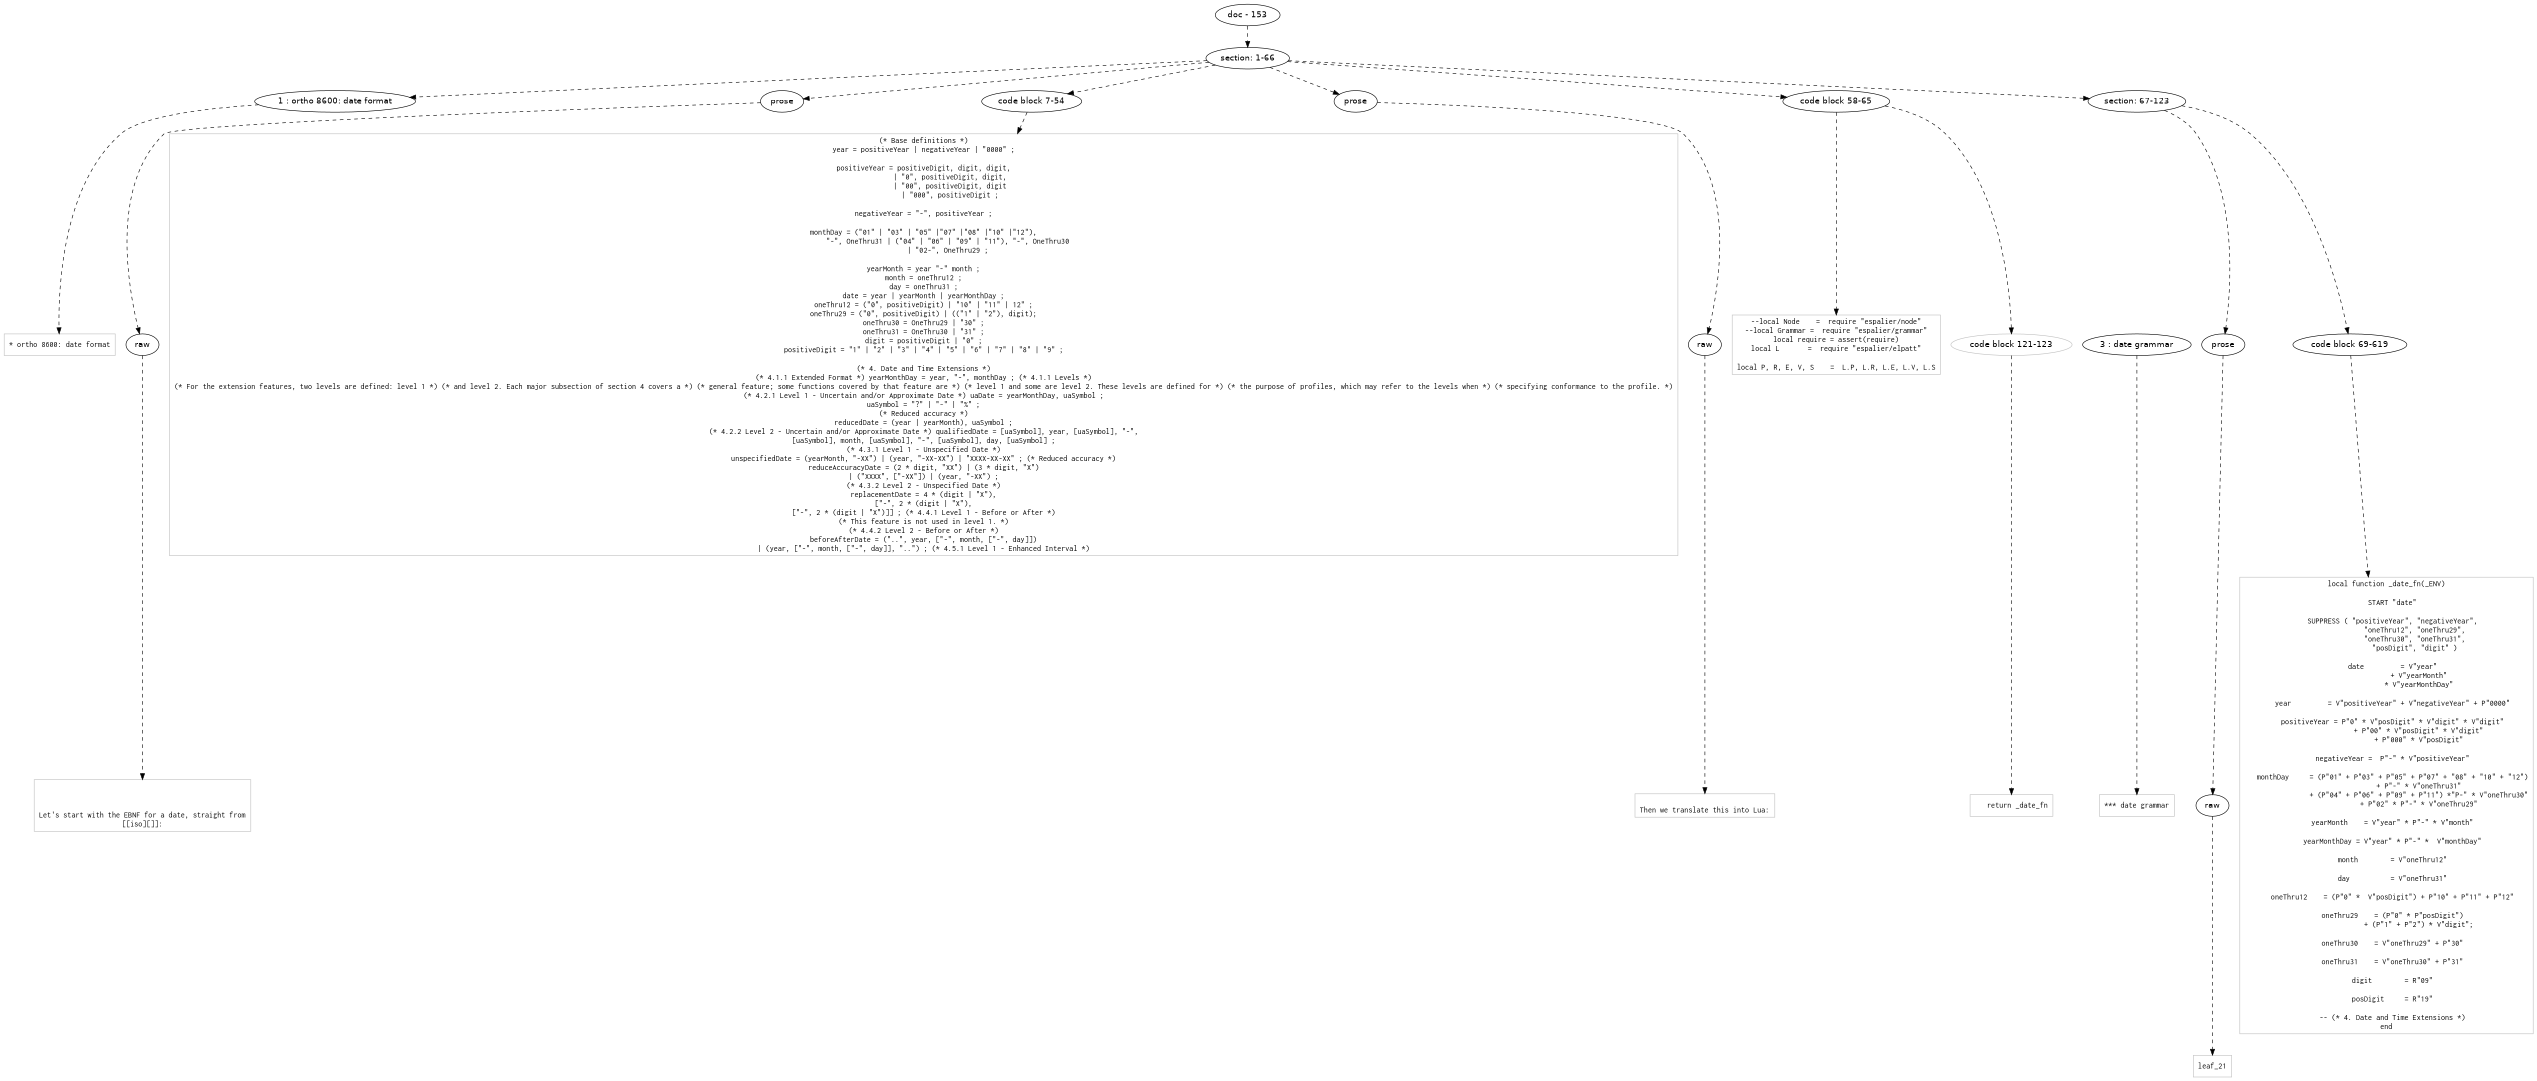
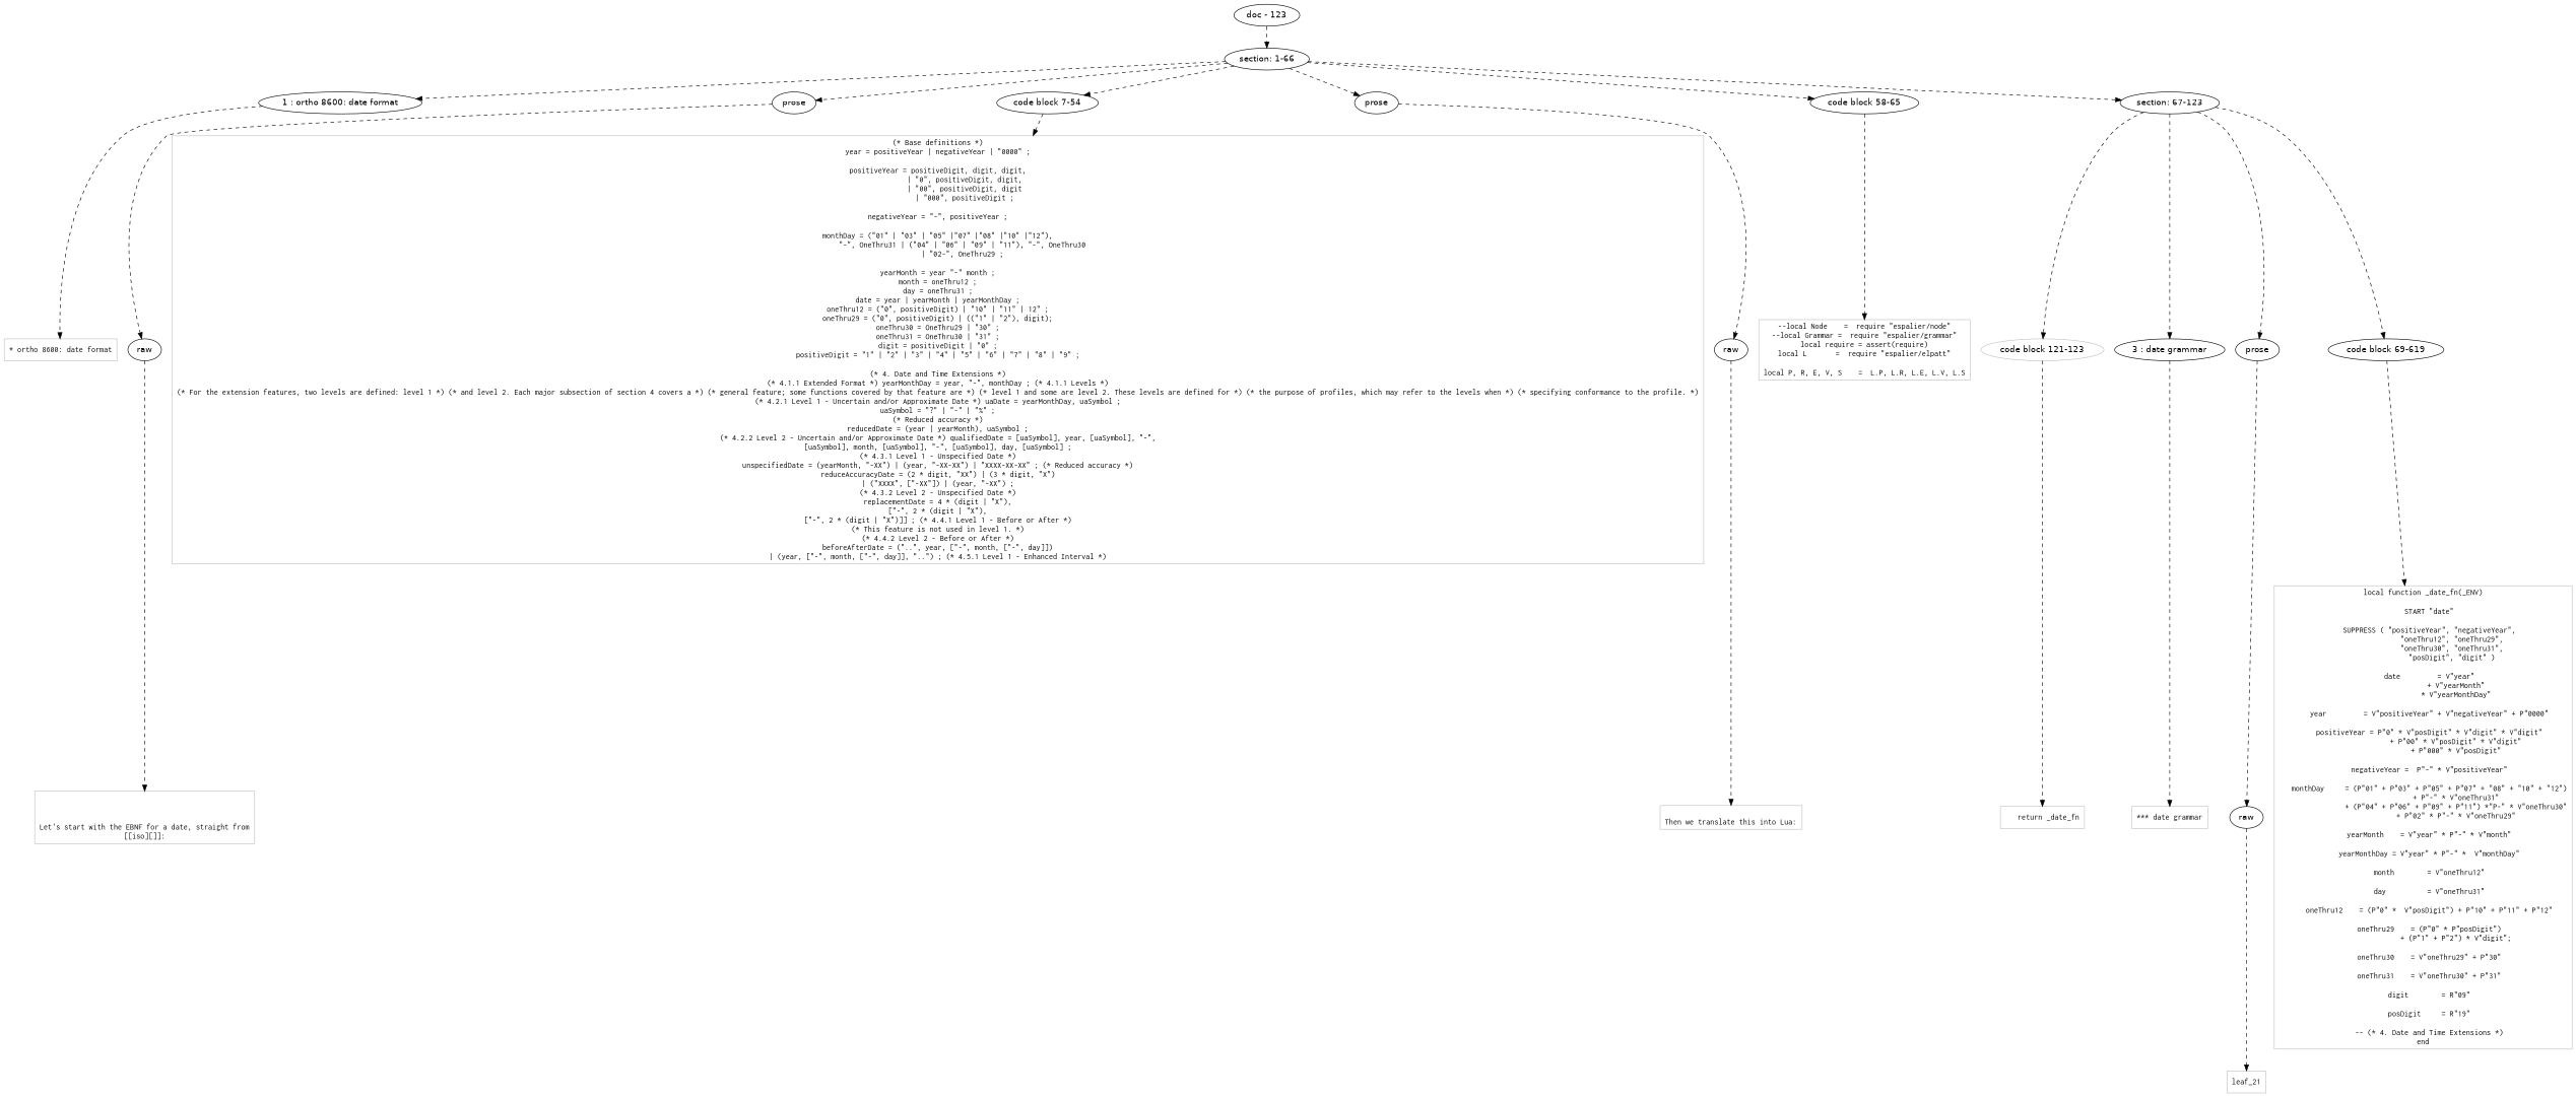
  digraph {
    node [fontname=Helvetica]
    edge [style=dashed]
    n1 [label="section: 1-66"]
    n2 [label="1 : ortho 8600: date format"]
    n3 [label=prose]
    n4 [label="code block 7-54"]
    n5 [label=prose]
    n6 [label="code block 58-65"]
    n7 [label="section: 67-123"]
    n8 [label=raw]
    n9 [label=raw]
    n10 [label="3 : date grammar"]
    n11 [label=prose]
    n12 [label="code block 69-619"]
    n13 [color=Gray label="code block 121-123"]
    n14 [label=raw]
    n15 [color=Gray fontname=Inconsolata label="* ortho 8600: date format" shape=rectangle]
    n16 [color=Gray fontname=Inconsolata label="(* Base definitions *)\nyear = positiveYear | negativeYear | \"0000\" ;\n\npositiveYear = positiveDigit, digit, digit,\n             | \"0\", positiveDigit, digit,\n             | \"00\", positiveDigit, digit\n             | \"000\", positiveDigit ;\n\nnegativeYear = \"-\", positiveYear ;\n\nmonthDay = (\"01\" | \"03\" | \"05\" |\"07\" |\"08\" |\"10\" |\"12\"),\n            \"-\", OneThru31 | (\"04\" | \"06\" | \"09\" | \"11\"), \"-\", OneThru30\n            | \"02-\", OneThru29 ;\n\nyearMonth = year \"-\" month ;\nmonth = oneThru12 ;\nday = oneThru31 ;\ndate = year | yearMonth | yearMonthDay ;\noneThru12 = (\"0\", positiveDigit) | \"10\" | \"11\" | 12\" ;\noneThru29 = (\"0\", positiveDigit) | ((\"1\" | \"2\"), digit);\noneThru30 = OneThru29 | \"30\" ;\noneThru31 = OneThru30 | \"31\" ;\ndigit = positiveDigit | \"0\" ;\npositiveDigit = \"1\" | \"2\" | \"3\" | \"4\" | \"5\" | \"6\" | \"7\" | \"8\" | \"9\" ;\n\n(* 4. Date and Time Extensions *)\n(* 4.1.1 Extended Format *) yearMonthDay = year, \"-\", monthDay ; (* 4.1.1 Levels *)\n(* For the extension features, two levels are defined: level 1 *) (* and level 2. Each major subsection of section 4 covers a *) (* general feature; some functions covered by that feature are *) (* level 1 and some are level 2. These levels are defined for *) (* the purpose of profiles, which may refer to the levels when *) (* specifying conformance to the profile. *)\n(* 4.2.1 Level 1 - Uncertain and/or Approximate Date *) uaDate = yearMonthDay, uaSymbol ;\nuaSymbol = \"?\" | \"~\" | \"%\" ;\n(* Reduced accuracy *)\nreducedDate = (year | yearMonth), uaSymbol ;\n(* 4.2.2 Level 2 - Uncertain and/or Approximate Date *) qualifiedDate = [uaSymbol], year, [uaSymbol], \"-\",\n[uaSymbol], month, [uaSymbol], \"-\", [uaSymbol], day, [uaSymbol] ;\n(* 4.3.1 Level 1 - Unspecified Date *)\nunspecifiedDate = (yearMonth, \"-XX\") | (year, \"-XX-XX\") | \"XXXX-XX-XX\" ; (* Reduced accuracy *)\nreduceAccuracyDate = (2 * digit, \"XX\") | (3 * digit, \"X\")\n| (\"XXXX\", [\"-XX\"]) | (year, \"-XX\") ;\n(* 4.3.2 Level 2 - Unspecified Date *)\nreplacementDate = 4 * (digit | \"X\"),\n[\"-\", 2 * (digit | \"X\"),\n[\"-\", 2 * (digit | \"X\")]] ; (* 4.4.1 Level 1 - Before or After *)\n(* This feature is not used in level 1. *)\n(* 4.4.2 Level 2 - Before or After *)\nbeforeAfterDate = (\"..\", year, [\"-\", month, [\"-\", day]])\n| (year, [\"-\", month, [\"-\", day]], \"..\") ; (* 4.5.1 Level 1 - Enhanced Interval *)" shape=rectangle]
    n17 [color=Gray fontname=Inconsolata label="--local Node    =  require \"espalier/node\"\n--local Grammar =  require \"espalier/grammar\"\nlocal require = assert(require)\nlocal L       =  require \"espalier/elpatt\"\n\nlocal P, R, E, V, S    =  L.P, L.R, L.E, L.V, L.S" shape=rectangle]
    n18 [color=Gray fontname=Inconsolata label="\n\n\nLet's start with the EBNF for a date, straight from\n[[iso][]]:\n" shape=rectangle]
    n19 [color=Gray fontname=Inconsolata label="\nThen we translate this into Lua:\n" shape=rectangle]
    n20 [color=Gray fontname=Inconsolata label="*** date grammar" shape=rectangle]
    n21 [color=Gray fontname=Inconsolata label="local function _date_fn(_ENV)\n\n   START \"date\"\n\n   SUPPRESS ( \"positiveYear\", \"negativeYear\",\n              \"oneThru12\", \"oneThru29\",\n              \"oneThru30\", \"oneThru31\",\n              \"posDigit\", \"digit\" )\n\n   date         = V\"year\"\n                + V\"yearMonth\"\n                * V\"yearMonthDay\"\n\n   year         = V\"positiveYear\" + V\"negativeYear\" + P\"0000\"\n\n   positiveYear = P\"0\" * V\"posDigit\" * V\"digit\" * V\"digit\"\n                + P\"00\" * V\"posDigit\" * V\"digit\"\n                + P\"000\" * V\"posDigit\"\n\n   negativeYear =  P\"-\" * V\"positiveYear\"\n\n   monthDay     = (P\"01\" + P\"03\" + P\"05\" + P\"07\" + \"08\" + \"10\" + \"12\")\n                + P\"-\" * V\"oneThru31\"\n                + (P\"04\" + P\"06\" + P\"09\" + P\"11\") *\"P-\" * V\"oneThru30\"\n                + P\"02\" * P\"-\" * V\"oneThru29\"\n\n   yearMonth    = V\"year\" * P\"-\" * V\"month\"\n\n   yearMonthDay = V\"year\" * P\"-\" *  V\"monthDay\"\n\n   month        = V\"oneThru12\"\n\n   day          = V\"oneThru31\"\n\n   oneThru12    = (P\"0\" *  V\"posDigit\") + P\"10\" + P\"11\" + P\"12\"\n\n   oneThru29    = (P\"0\" * P\"posDigit\")\n                + (P\"1\" + P\"2\") * V\"digit\";\n\n   oneThru30    = V\"oneThru29\" + P\"30\"\n\n   oneThru31    = V\"oneThru30\" + P\"31\"\n\n   digit        = R\"09\"\n\n   posDigit     = R\"19\"\n\n   -- (* 4. Date and Time Extensions *)\nend" shape=rectangle]
    n22 [color=Gray fontname=Inconsolata label="   return _date_fn" shape=rectangle]
    leaf_21 [color=Gray fontname=Inconsolata shape=rectangle]
-   n24 [label="doc - 153"]
+   n24 [label="doc - 123"]
    subgraph sub_1 {
      rank=same
      n1
    }
    subgraph sub_2 {
      rank=same
      n2
      n3
      n4
      n5
      n6
      n7
    }
    subgraph sub_3 {
      rank=same
      n8
    }
    subgraph sub_4 {
      rank=same
      n9
    }
    subgraph sub_5 {
      rank=same
      n10
      n11
      n12
      n13
    }
    subgraph sub_6 {
      rank=same
      n14
    }
    n1 -> n2
    n1 -> n3
    n1 -> n4
    n1 -> n5
    n1 -> n6
    n1 -> n7
    n2 -> n15
    n3 -> n8
    n4 -> n16
    n5 -> n9
    n6 -> n17
+   n7 -> n10
    n7 -> n11
    n7 -> n12
-   n6 -> n13
+   n7 -> n13
    n8 -> n18
    n9 -> n19
    n10 -> n20
    n11 -> n14
    n12 -> n21
    n13 -> n22
    n14 -> leaf_21
    n24 -> n1
  }
